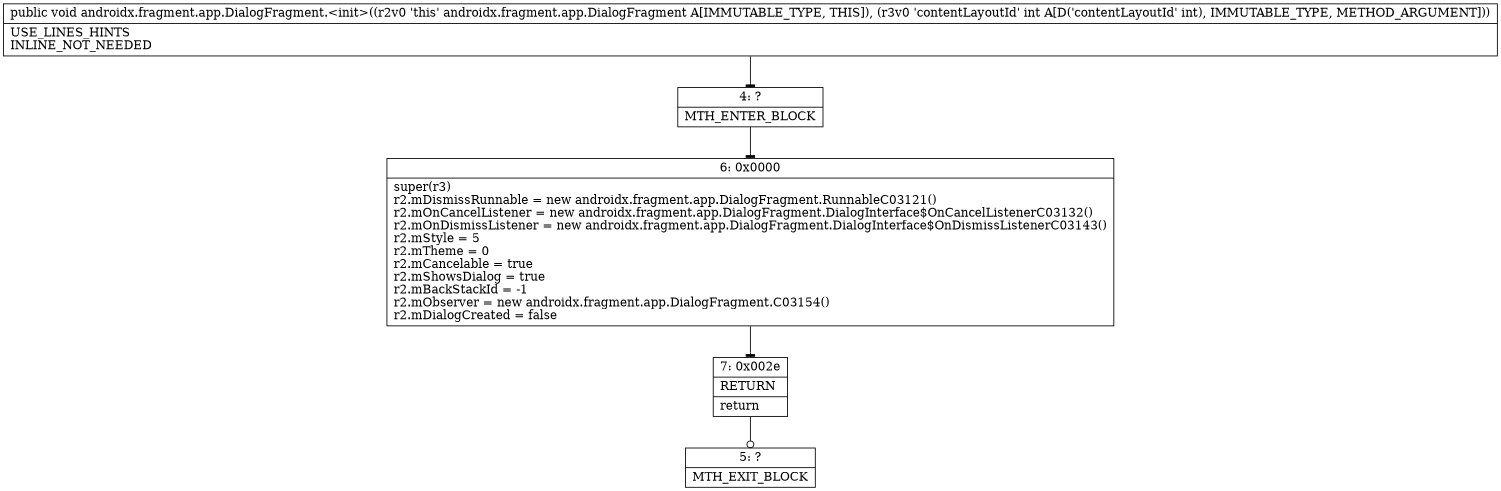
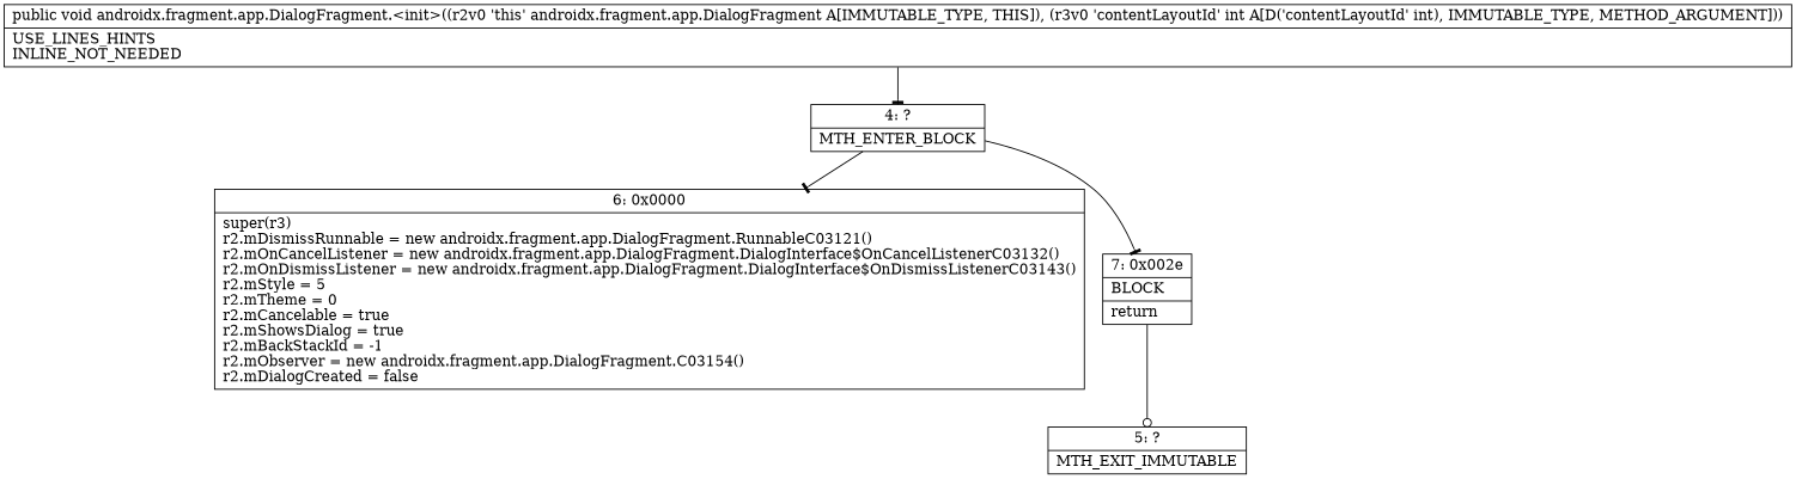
  digraph {
    node [shape=record]
    edge [arrowhead=tee]
    n1 [label="{4\:\ ?|MTH_ENTER_BLOCK\l}"]
    n2 [label="{6\:\ 0x0000|super(r3)\lr2.mDismissRunnable = new androidx.fragment.app.DialogFragment.RunnableC03121()\lr2.mOnCancelListener = new androidx.fragment.app.DialogFragment.DialogInterface$OnCancelListenerC03132()\lr2.mOnDismissListener = new androidx.fragment.app.DialogFragment.DialogInterface$OnDismissListenerC03143()\lr2.mStyle = 5\lr2.mTheme = 0\lr2.mCancelable = true\lr2.mShowsDialog = true\lr2.mBackStackId = \-1\lr2.mObserver = new androidx.fragment.app.DialogFragment.C03154()\lr2.mDialogCreated = false\l}"]
-   n3 [label="{7\:\ 0x002e|RETURN\l|return\l}"]
-   n4 [label="{5\:\ ?|MTH_EXIT_BLOCK\l}"]
+   n3 [label="{7\:\ 0x002e|BLOCK\l|return\l}"]
+   n4 [label="{5\:\ ?|MTH_EXIT_IMMUTABLE\l}"]
    n5 [label="{public void androidx.fragment.app.DialogFragment.\<init\>((r2v0 'this' androidx.fragment.app.DialogFragment A[IMMUTABLE_TYPE, THIS]), (r3v0 'contentLayoutId' int A[D('contentLayoutId' int), IMMUTABLE_TYPE, METHOD_ARGUMENT]))  | USE_LINES_HINTS\lINLINE_NOT_NEEDED\l}"]
    n1 -> n2
-   n2 -> n3
+   n1 -> n3
    n3 -> n4 [arrowhead=odot]
    n5 -> n1
  }
